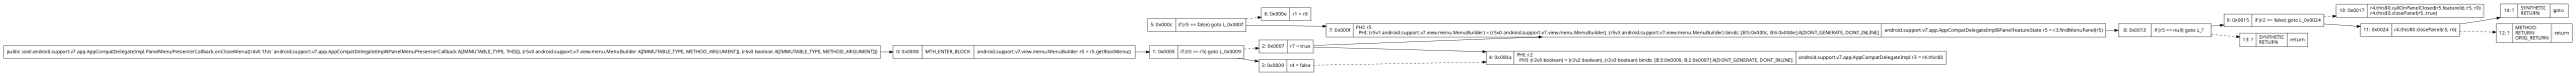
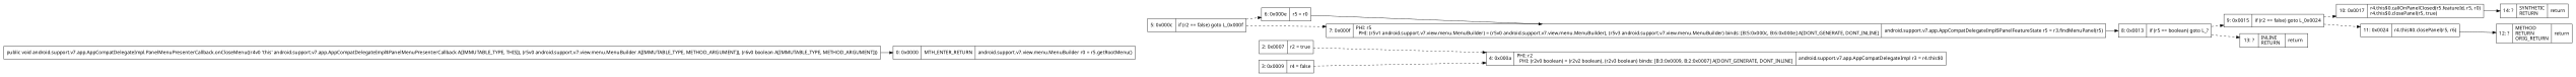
  digraph {
    fontname="Noto Sans"
    rankdir=LR
    node [fontname="Noto Sans" shape=record]
    edge [fontname="Noto Sans"]
-   n1 [label="{0\:\ 0x0000|MTH_ENTER_BLOCK\l|android.support.v7.view.menu.MenuBuilder r0 = r5.getRootMenu()\l}"]
-   n2 [label="{1\:\ 0x0005|if (r0 == r5) goto L_0x0009\l}"]
-   n3 [label="{2\:\ 0x0007|r7 = true\l}"]
+   n1 [label="{0\:\ 0x0000|MTH_ENTER_RETURN\l|android.support.v7.view.menu.MenuBuilder r0 = r5.getRootMenu()\l}"]
+   n3 [label="{2\:\ 0x0007|r2 = true\l}"]
    n4 [label="{3\:\ 0x0009|r4 = false\l}"]
    n5 [label="{4\:\ 0x000a|PHI: r2 \l  PHI: (r2v0 boolean) = (r2v2 boolean), (r2v3 boolean) binds: [B:3:0x0009, B:2:0x0007] A[DONT_GENERATE, DONT_INLINE]\l|android.support.v7.app.AppCompatDelegateImpl r3 = r4.this$0\l}"]
-   n6 [label="{5\:\ 0x000c|if (r5 == false) goto L_0x000f\l}"]
-   n7 [label="{6\:\ 0x000e|r1 = r0\l}"]
+   n6 [label="{5\:\ 0x000c|if (r2 == false) goto L_0x000f\l}"]
+   n7 [label="{6\:\ 0x000e|r5 = r0\l}"]
    n8 [label="{7\:\ 0x000f|PHI: r5 \l  PHI: (r5v1 android.support.v7.view.menu.MenuBuilder) = (r5v0 android.support.v7.view.menu.MenuBuilder), (r5v3 android.support.v7.view.menu.MenuBuilder) binds: [B:5:0x000c, B:6:0x000e] A[DONT_GENERATE, DONT_INLINE]\l|android.support.v7.app.AppCompatDelegateImpl$PanelFeatureState r5 = r3.findMenuPanel(r5)\l}"]
-   n9 [label="{8\:\ 0x0013|if (r5 == null) goto L_?\l}"]
+   n9 [label="{8\:\ 0x0013|if (r5 == boolean) goto L_?\l}"]
    n10 [label="{9\:\ 0x0015|if (r2 == false) goto L_0x0024\l}"]
-   n11 [label="{13\:\ ?|SYNTHETIC\lRETURN\l|return\l}"]
+   n11 [label="{13\:\ ?|INLINE\lRETURN\l|return\l}"]
    n12 [label="{10\:\ 0x0017|r4.this$0.callOnPanelClosed(r5.featureId, r5, r0)\lr4.this$0.closePanel(r5, true)\l}"]
    n13 [label="{11\:\ 0x0024|r4.this$0.closePanel(r5, r6)\l}"]
-   n14 [label="{14\:\ ?|SYNTHETIC\lRETURN\l|goto\l}"]
+   n14 [label="{14\:\ ?|SYNTHETIC\lRETURN\l|return\l}"]
    n15 [label="{12\:\ ?|METHOD\lRETURN\lORIG_RETURN\l|return\l}"]
    n16 [label="{public void android.support.v7.app.AppCompatDelegateImpl.PanelMenuPresenterCallback.onCloseMenu((r4v0 'this' android.support.v7.app.AppCompatDelegateImpl$PanelMenuPresenterCallback A[IMMUTABLE_TYPE, THIS]), (r5v0 android.support.v7.view.menu.MenuBuilder A[IMMUTABLE_TYPE, METHOD_ARGUMENT]), (r6v0 boolean A[IMMUTABLE_TYPE, METHOD_ARGUMENT])) }"]
-   n1 -> n2
-   n2 -> n3 [style=dashed]
-   n2 -> n4
-   n3 -> n5
+   n3 -> n5 [style=dashed]
    n4 -> n5 [style=dashed]
    n6 -> n7 [style=dashed]
-   n6 -> n8
-   n3 -> n8
+   n6 -> n8 [style=dashed]
+   n7 -> n8
    n8 -> n9
-   n9 -> n10 [style=solid]
+   n9 -> n10 [style=dashed]
    n9 -> n11 [style=dashed]
    n10 -> n12 [style=dashed]
-   n10 -> n13
-   n13 -> n14
-   n13 -> n15 [style=dashed]
+   n10 -> n13 [style=dashed]
+   n12 -> n14
+   n13 -> n15
    n16 -> n1
  }
